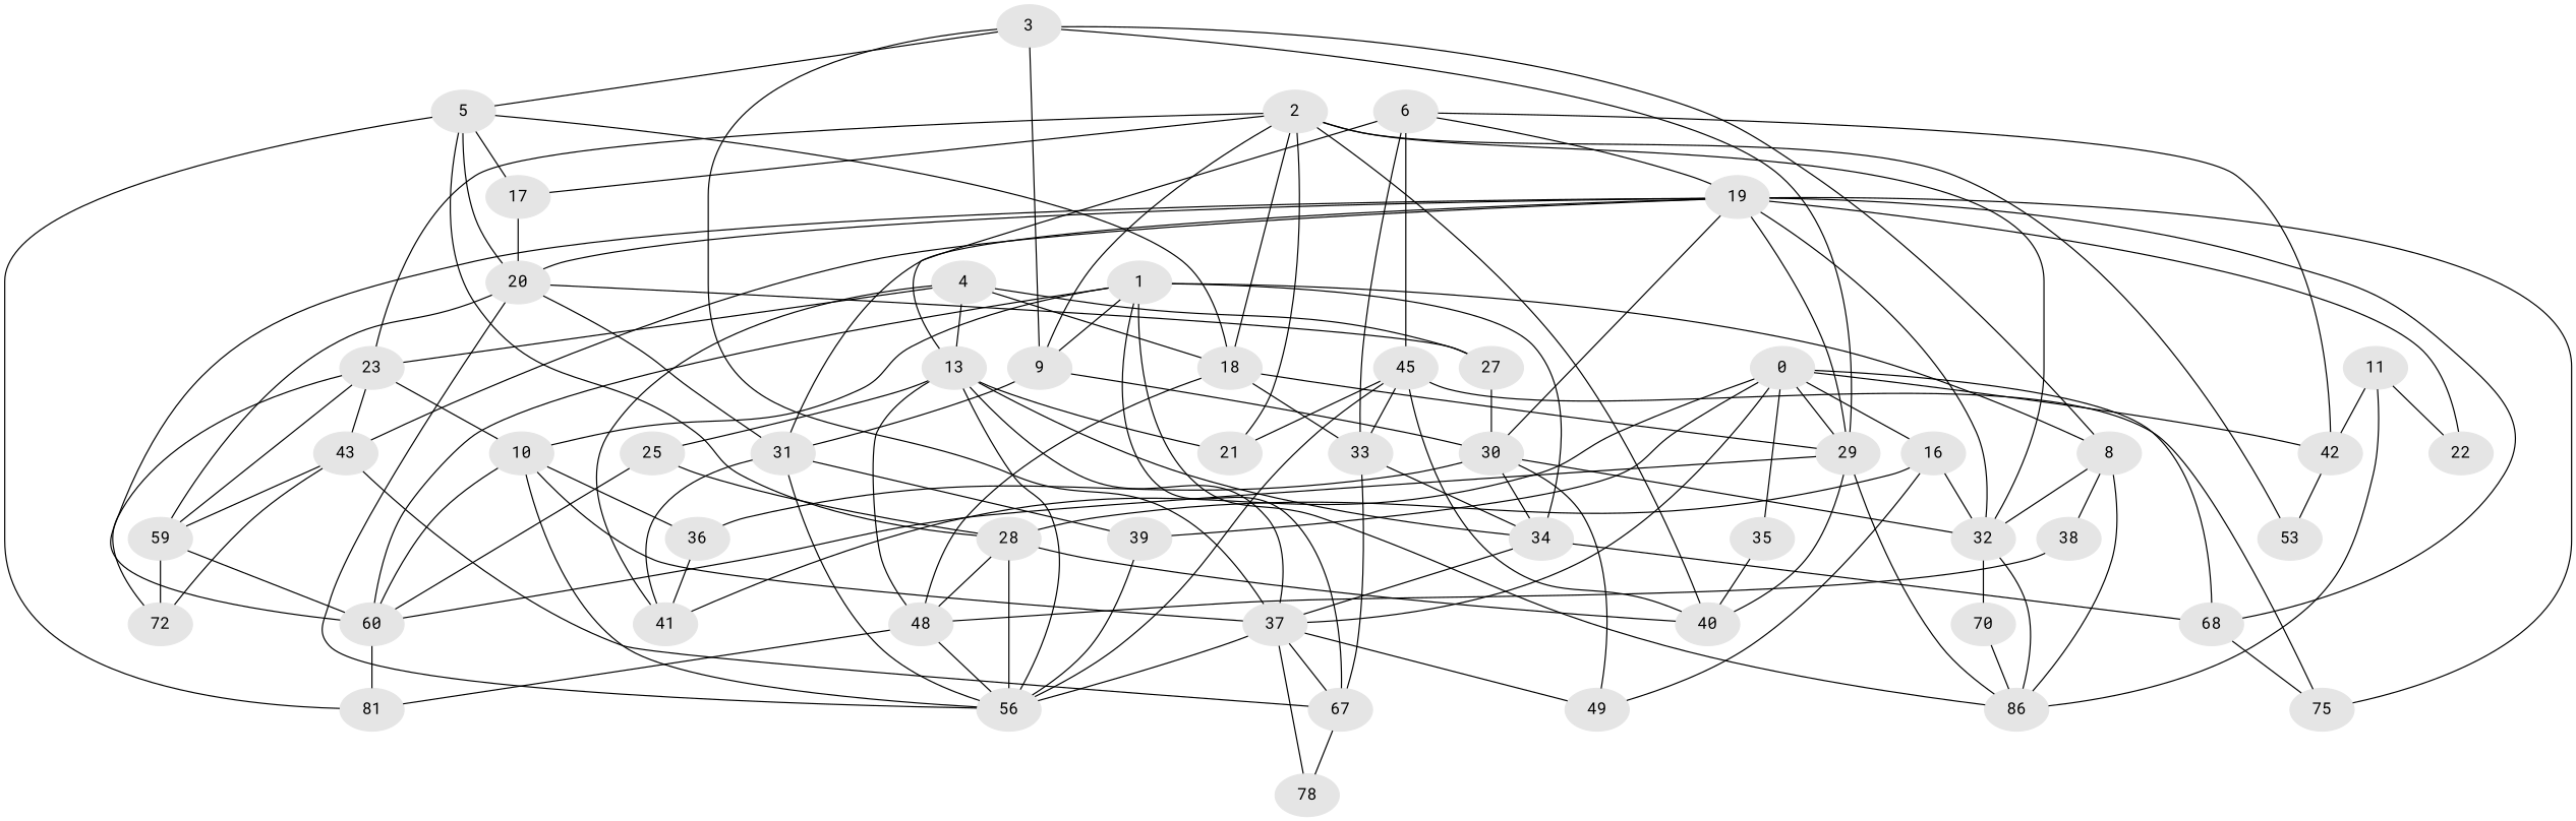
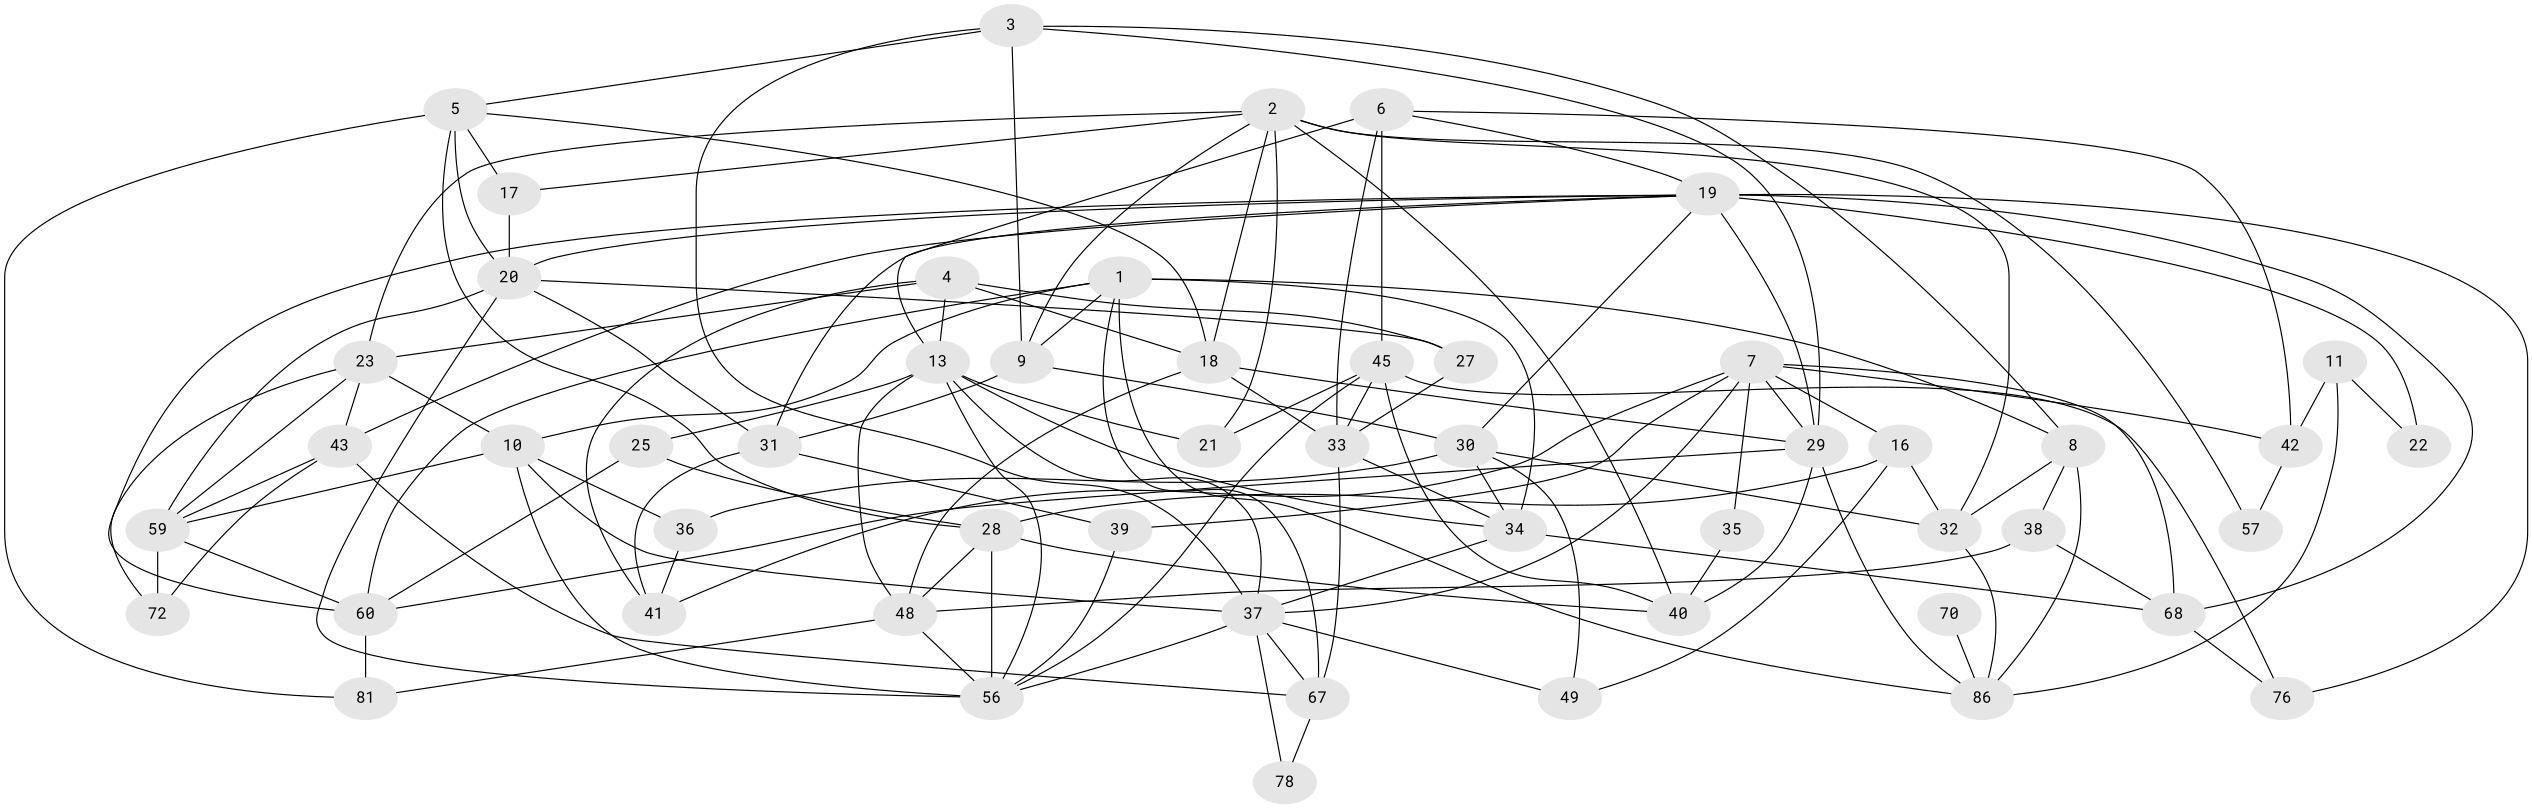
  graph {
    fontname="Roboto Mono"
    node [color=gray90 fontname="Roboto Mono" style=filled]
    edge [fontname="Roboto Mono"]
    1 [super="+45"]
    8 [super="+12"]
    9 [super="+73"]
    10 [super="+26"]
    34 [super="+63"]
    60
    67 [super="+84"]
    86
    32 [super="+58"]
    38
    30 [super="+83"]
    31 [super="+50"]
    37 [super="+62"]
    36
    56 [super="+80"]
    59 [super="+61"]
    68
    81
    78
    2 [super="+69"]
    17
    18 [super="+79"]
    21
    23 [super="+51"]
    40
-   57 [label=53]
+   57
    20 [super="+46"]
    29 [super="+64"]
    33 [super="+85"]
    48 [super="+52"]
    43 [super="+74"]
    72
    70
    3 [super="+66"]
    5 [super="+75"]
    28 [super="+55"]
    49
    4 [super="+24"]
    13 [super="+44"]
    27 [super="+53"]
    41 [super="+54"]
    25
    6 [super="+47"]
    n44 [label=45 super="+77"]
    19 [super="+65"]
    42 [super="+82"]
-   76 [label=75]
+   76
    22
-   7 [super="+14" label=0]
+   7 [super="+14"]
    16 [super="+71"]
    35
    39
    11
    1 -- 8
    1 -- 9
    1 -- 10
    1 -- 34
    1 -- 60
    1 -- 67
    1 -- 86
    8 -- 86
    8 -- 32
    8 -- 38
    9 -- 30
    9 -- 31
    10 -- 37
    10 -- 36
    10 -- 56
-   10 -- 60
+   10 -- 59
    34 -- 37
    34 -- 68
    60 -- 81
    67 -- 78
    32 -- 86
-   32 -- 70
+   38 -- 68
    38 -- 48
    30 -- 34
    30 -- 32
    30 -- 36
    30 -- 49
-   31 -- 56
    31 -- 41
    31 -- 39
    37 -- 67
    37 -- 56
    37 -- 78
    37 -- 49
    36 -- 41
    59 -- 60
    59 -- 72
    68 -- 76
    2 -- 9
    2 -- 32
    2 -- 17
    2 -- 18
    2 -- 21
    2 -- 23
    2 -- 40
    2 -- 57 [weight=2]
    17 -- 20
    18 -- 29 [weight=2]
    18 -- 33
    18 -- 48
    23 -- 10
    23 -- 59
    23 -- 43
    23 -- 72
    20 -- 31
    20 -- 56
    20 -- 59
    20 -- 27
    29 -- 60
    29 -- 86
    29 -- 40
    33 -- 34
    33 -- 67
    48 -- 56
    48 -- 81
    43 -- 67
    43 -- 59
    43 -- 72
    70 -- 86
    3 -- 8
    3 -- 9
    3 -- 37
    3 -- 29
    3 -- 5
    5 -- 81
    5 -- 17
    5 -- 18
    5 -- 20
    5 -- 28
    28 -- 56
    28 -- 40
    28 -- 48
    4 -- 18
    4 -- 23
    4 -- 13
    4 -- 27
    4 -- 41
    13 -- 34
    13 -- 37
    13 -- 56
    13 -- 21
    13 -- 48
    13 -- 25
-   27 -- 30
+   27 -- 33
    25 -- 60
    25 -- 28
    6 -- 33
    6 -- 13
    6 -- n44
    6 -- 19
    6 -- 42
    n44 -- 56
    n44 -- 21 [weight=2]
    n44 -- 40
    n44 -- 33
    n44 -- 76
    19 -- 60
-   19 -- 32
    19 -- 30
    19 -- 31
    19 -- 68
    19 -- 20
    19 -- 29
    19 -- 43 [weight=2]
    19 -- 76
    19 -- 22
    42 -- 57
    7 -- 37
    7 -- 68
    7 -- 29
    7 -- 41
    7 -- 42
    7 -- 16
    7 -- 35
    7 -- 39
    16 -- 32
    16 -- 28
    16 -- 49
    35 -- 40
    39 -- 56
    11 -- 86
    11 -- 42
    11 -- 22
  }
